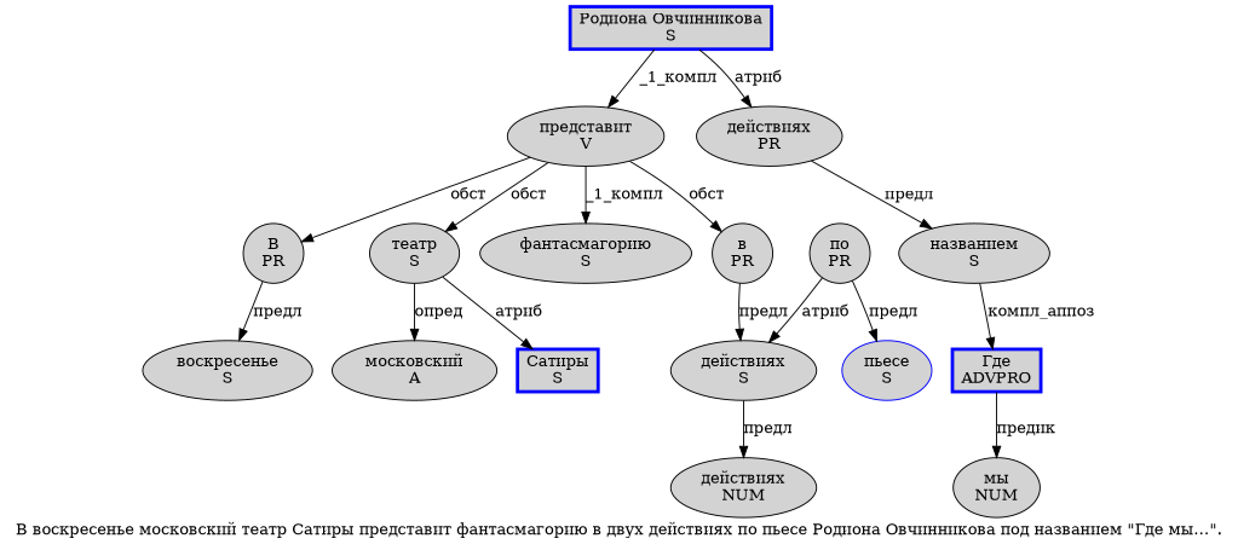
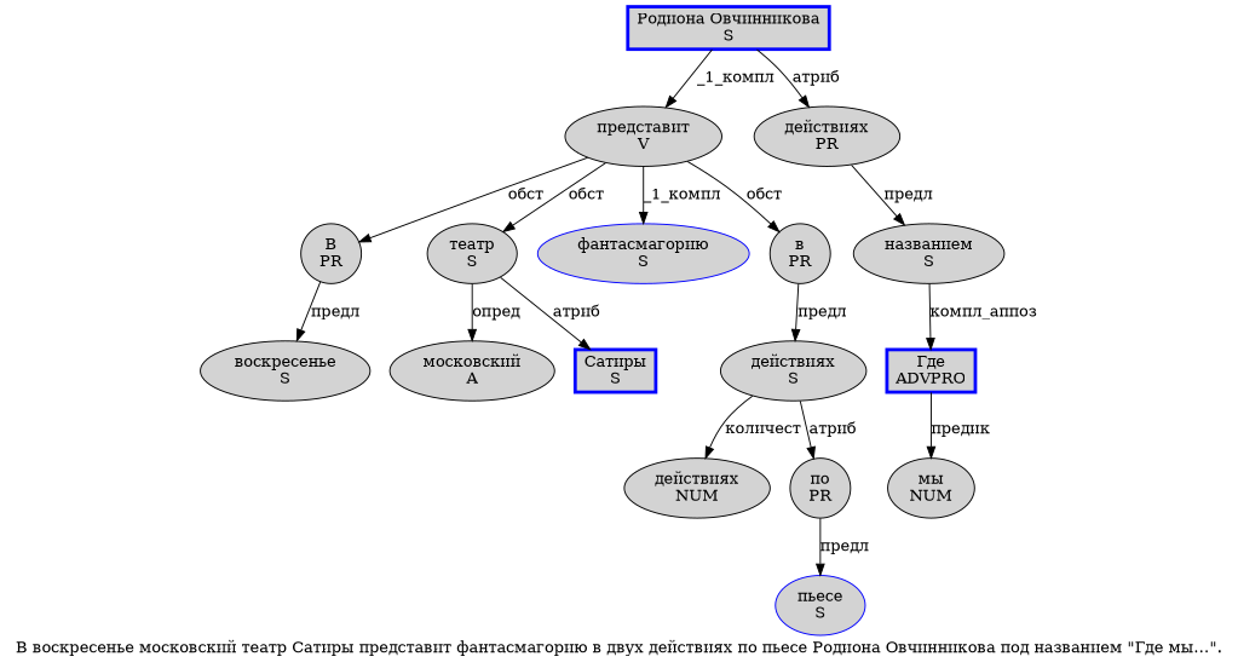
  digraph {
    label="В воскресенье московский театр Сатиры представит фантасмагорию в двух действиях по пьесе Родиона Овчинникова под названием \"Где мы…\"."
    node [fillcolor=lightgray penwidth=1 shape=ellipse style=filled]
    n1 [label="В\nPR"]
    n2 [label="воскресенье\nS"]
    n3 [label="московский\nA"]
    n4 [label="театр\nS"]
    n5 [color=blue label="Сатиры\nS" penwidth=3 shape=box]
    n6 [label="представит\nV"]
-   n7 [label="фантасмагорию\nS"]
+   n7 [label="фантасмагорию\nS" color=blue]
    n8 [label="в\nPR"]
    n9 [label="действиях\nS"]
    n10 [color=blue label="Родиона Овчинникова\nS" penwidth=3 shape=box]
    n11 [label="действиях\nPR"]
    n12 [label="действиях\nNUM"]
    n13 [label="по\nPR"]
    n14 [color=blue label="пьесе\nS"]
    n15 [label="названием\nS"]
    n16 [color=blue label="Где\nADVPRO" penwidth=3 shape=box]
    n17 [label="мы\nNUM"]
    n1 -> n2 [label="предл"]
    n4 -> n3 [label="опред"]
    n4 -> n5 [label="атриб"]
    n6 -> n1 [label="обст"]
    n6 -> n4 [label="обст"]
    n6 -> n7 [label="_1_компл"]
    n6 -> n8 [label="обст"]
    n8 -> n9 [label="предл"]
-   n9 -> n12 [label="предл"]
-   n13 -> n9 [label="атриб"]
+   n9 -> n12 [label="количест"]
+   n9 -> n13 [label="атриб"]
    n10 -> n6 [label="_1_компл"]
    n10 -> n11 [label="атриб"]
    n11 -> n15 [label="предл"]
    n13 -> n14 [label="предл"]
    n15 -> n16 [label="компл_аппоз"]
    n16 -> n17 [label="предик"]
  }
